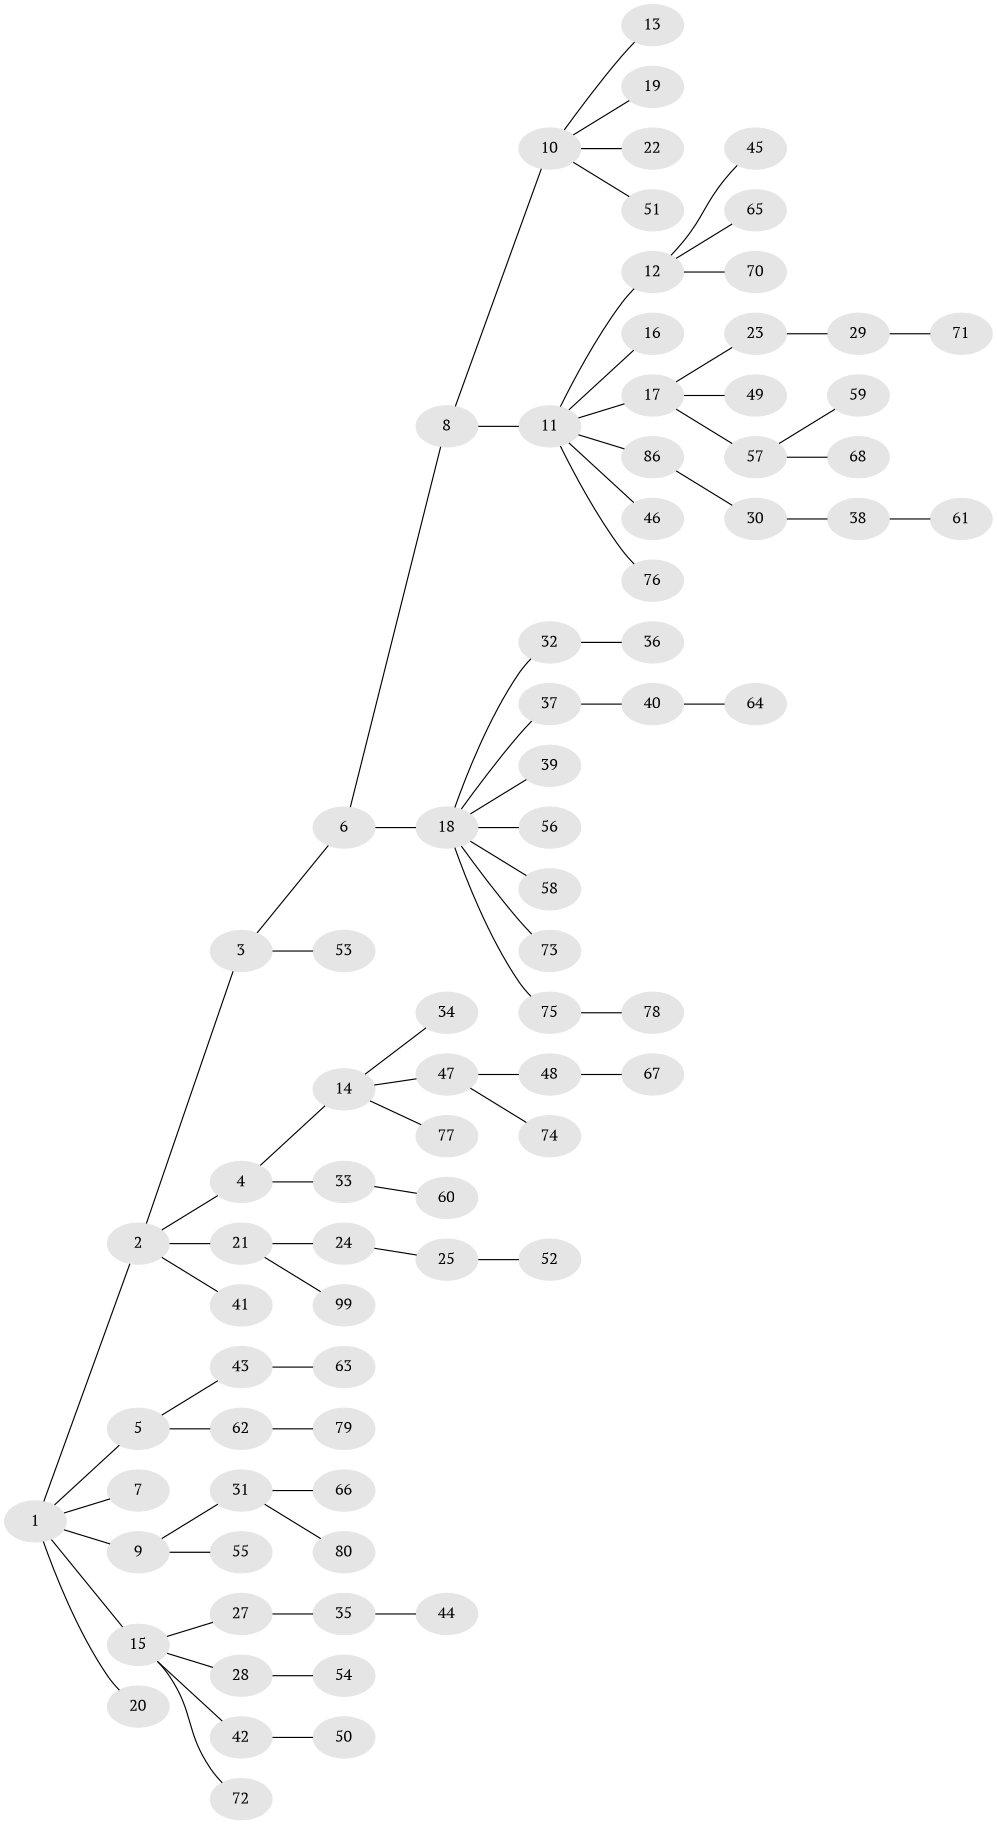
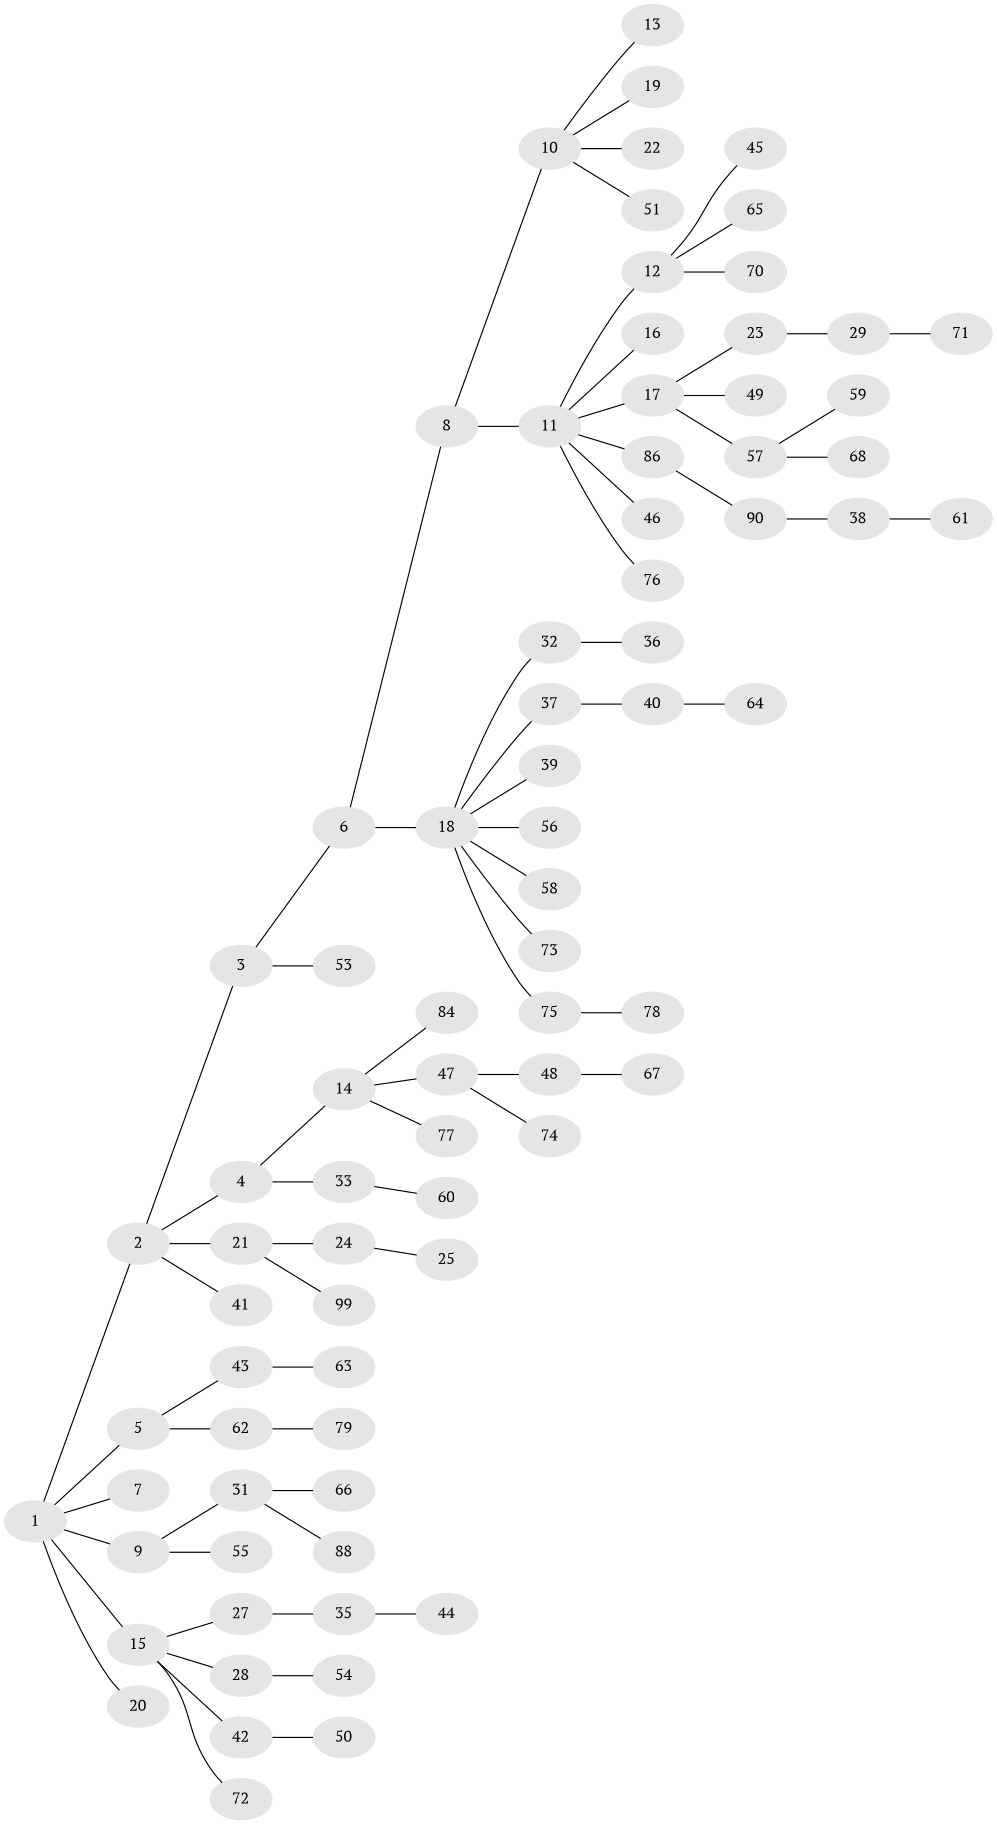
  graph {
    fontname="PT Serif"
    rankdir=LR
    node [color=gray90 fontname="PT Serif" style=filled]
    edge [fontname="PT Serif"]
    1
    2
    5
    7
    9
    15
    20
    3
    4
    21
    41
    43
    62
    31
    55
    27
    28
    42
    72
    6
    53
    14
    33
    24
    n25 [label=99]
    8
    18
-   34
+   34 [label=84]
    47
    77
    60
    63
    79
    10
    11
    32
    37
    39
    56
    58
    73
    75
    13
    19
    22
    51
    12
    16
    17
    n50 [label=86]
    46
    76
    66
-   80
+   80 [label=88]
    45
    65
    70
    23
    49
    57
-   30
+   30 [label=90]
    48
    74
    35
    54
    50
    29
    59
    68
    36
    40
    78
    25
    71
-   52
    38
    44
    61
    64
    67
    1 -- 2
    1 -- 5
    1 -- 7
    1 -- 9
    1 -- 15
    1 -- 20
    2 -- 3
    2 -- 4
    2 -- 21
    2 -- 41
    5 -- 43
    5 -- 62
    9 -- 31
    9 -- 55
    15 -- 27
    15 -- 28
    15 -- 42
    15 -- 72
    3 -- 6
    3 -- 53
    4 -- 14
    4 -- 33
    21 -- 24
    21 -- n25
    43 -- 63
    62 -- 79
    31 -- 66
    31 -- 80
    27 -- 35
    28 -- 54
    42 -- 50
    6 -- 8
    6 -- 18
    14 -- 34
    14 -- 47
    14 -- 77
    33 -- 60
    24 -- 25
    8 -- 10
    8 -- 11
    18 -- 32
    18 -- 37
    18 -- 39
    18 -- 56
    18 -- 58
    18 -- 73
    18 -- 75
    47 -- 48
    47 -- 74
    10 -- 13
    10 -- 19
    10 -- 22
    10 -- 51
    11 -- 12
    11 -- 16
    11 -- 17
    11 -- n50
    11 -- 46
    11 -- 76
    32 -- 36
    37 -- 40
    75 -- 78
    12 -- 45
    12 -- 65
    12 -- 70
    17 -- 23
    17 -- 49
    17 -- 57
    n50 -- 30
    23 -- 29
    57 -- 59
    57 -- 68
    30 -- 38
    48 -- 67
    35 -- 44
    29 -- 71
    40 -- 64
-   25 -- 52
    38 -- 61
  }
